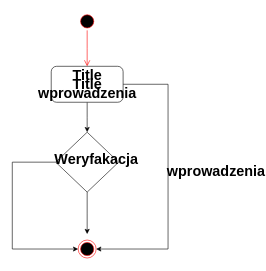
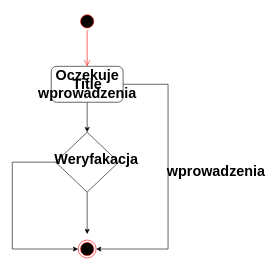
  <mxCell id="0" />
  <mxCell id="1" parent="0" />
  <mxCell id="2" value="" style="ellipse;html=1;shape=startState;fillColor=#000000;strokeColor=#ff0000;" vertex="1" parent="1"><mxGeometry x="130" y="20" width="30" height="30" as="geometry" /></mxCell>
  <mxCell id="3" value="" style="edgeStyle=orthogonalEdgeStyle;html=1;verticalAlign=bottom;endArrow=open;endSize=8;strokeColor=#ff0000;rounded=0;" edge="1" source="2" parent="1"><mxGeometry relative="1" as="geometry"><mxPoint x="145" y="110" as="targetPoint" /></mxGeometry></mxCell>
  <mxCell id="4" style="edgeStyle=orthogonalEdgeStyle;rounded=0;orthogonalLoop=1;jettySize=auto;html=1;exitX=0.5;exitY=1;exitDx=0;exitDy=0;strokeColor=light-dark(#000000,#000000);" edge="1" parent="1" source="6"><mxGeometry relative="1" as="geometry"><mxPoint x="145" y="220" as="targetPoint" /></mxGeometry></mxCell>
  <mxCell id="5" style="edgeStyle=orthogonalEdgeStyle;rounded=0;orthogonalLoop=1;jettySize=auto;html=1;exitX=1;exitY=0.5;exitDx=0;exitDy=0;entryX=1;entryY=0.5;entryDx=0;entryDy=0;strokeColor=light-dark(#000000,#000000);" edge="1" parent="1" source="6" target="10"><mxGeometry relative="1" as="geometry"><mxPoint x="310" y="410" as="targetPoint" /><Array as="points"><mxPoint x="280" y="140" /><mxPoint x="280" y="415" /></Array></mxGeometry></mxCell>
  <mxCell id="6" value="" style="rounded=1;whiteSpace=wrap;html=1;fillColor=light-dark(#FFFFFF,#FFFFFF);strokeColor=light-dark(#000000,#000000);" vertex="1" parent="1"><mxGeometry x="85" y="110" width="120" height="60" as="geometry" /></mxCell>
  <mxCell id="7" style="edgeStyle=orthogonalEdgeStyle;rounded=0;orthogonalLoop=1;jettySize=auto;html=1;exitX=0.5;exitY=1;exitDx=0;exitDy=0;strokeColor=light-dark(#000000,#030303);" edge="1" parent="1" source="9"><mxGeometry relative="1" as="geometry"><mxPoint x="145" y="390" as="targetPoint" /></mxGeometry></mxCell>
  <mxCell id="8" style="edgeStyle=orthogonalEdgeStyle;rounded=0;orthogonalLoop=1;jettySize=auto;html=1;exitX=0;exitY=0.5;exitDx=0;exitDy=0;entryX=0;entryY=0.5;entryDx=0;entryDy=0;strokeColor=light-dark(#000000,#000000);" edge="1" parent="1" source="9" target="10"><mxGeometry relative="1" as="geometry"><Array as="points"><mxPoint x="20" y="270" /><mxPoint x="20" y="415" /></Array></mxGeometry></mxCell>
  <mxCell id="9" value="" style="rhombus;whiteSpace=wrap;html=1;strokeColor=light-dark(#000000,#000000);fillColor=light-dark(#FFFFFF,#FFFFFF);" vertex="1" parent="1"><mxGeometry x="92.5" y="220" width="105" height="100" as="geometry" /></mxCell>
  <mxCell id="10" value="" style="ellipse;html=1;shape=endState;fillColor=#000000;strokeColor=#ff0000;" vertex="1" parent="1"><mxGeometry x="130" y="400" width="30" height="30" as="geometry" /></mxCell>
  <mxCell id="11" value="Title" style="text;strokeColor=none;fillColor=none;html=1;fontSize=24;fontStyle=1;verticalAlign=middle;align=center;" vertex="1" parent="1"><mxGeometry x="95" y="120" width="100" height="40" as="geometry" /></mxCell>
- <mxCell id="12" value="&lt;font style=&quot;color: light-dark(rgb(0, 0, 0), rgb(0, 0, 0));&quot;&gt;Title&lt;br&gt;wprowadzenia&lt;/font&gt;" style="text;strokeColor=none;fillColor=none;html=1;fontSize=24;fontStyle=1;verticalAlign=middle;align=center;" vertex="1" parent="1"><mxGeometry x="95" y="120" width="100" height="40" as="geometry" /></mxCell>
+ <mxCell id="12" value="&lt;font style=&quot;color: light-dark(rgb(0, 0, 0), rgb(0, 0, 0));&quot;&gt;Oczekuje&lt;br&gt;wprowadzenia&lt;/font&gt;" style="text;strokeColor=none;fillColor=none;html=1;fontSize=24;fontStyle=1;verticalAlign=middle;align=center;" vertex="1" parent="1"><mxGeometry x="95" y="120" width="100" height="40" as="geometry" /></mxCell>
  <mxCell id="13" value="&lt;font style=&quot;color: light-dark(rgb(0, 0, 0), rgb(0, 0, 0));&quot;&gt;Weryfakacja&lt;/font&gt;" style="text;strokeColor=none;fillColor=none;html=1;fontSize=24;fontStyle=1;verticalAlign=middle;align=center;" vertex="1" parent="1"><mxGeometry x="136.25" y="250" width="47.5" height="30" as="geometry" /></mxCell>
  <mxCell id="14" value="&lt;font style=&quot;color: light-dark(rgb(0, 0, 0), rgb(0, 0, 0));&quot;&gt;wprowadzenia&lt;/font&gt;" style="text;html=1;fontSize=24;fontStyle=1;verticalAlign=middle;align=center;" vertex="1" parent="1"><mxGeometry x="350" y="260" width="20" height="50" as="geometry" /></mxCell>
